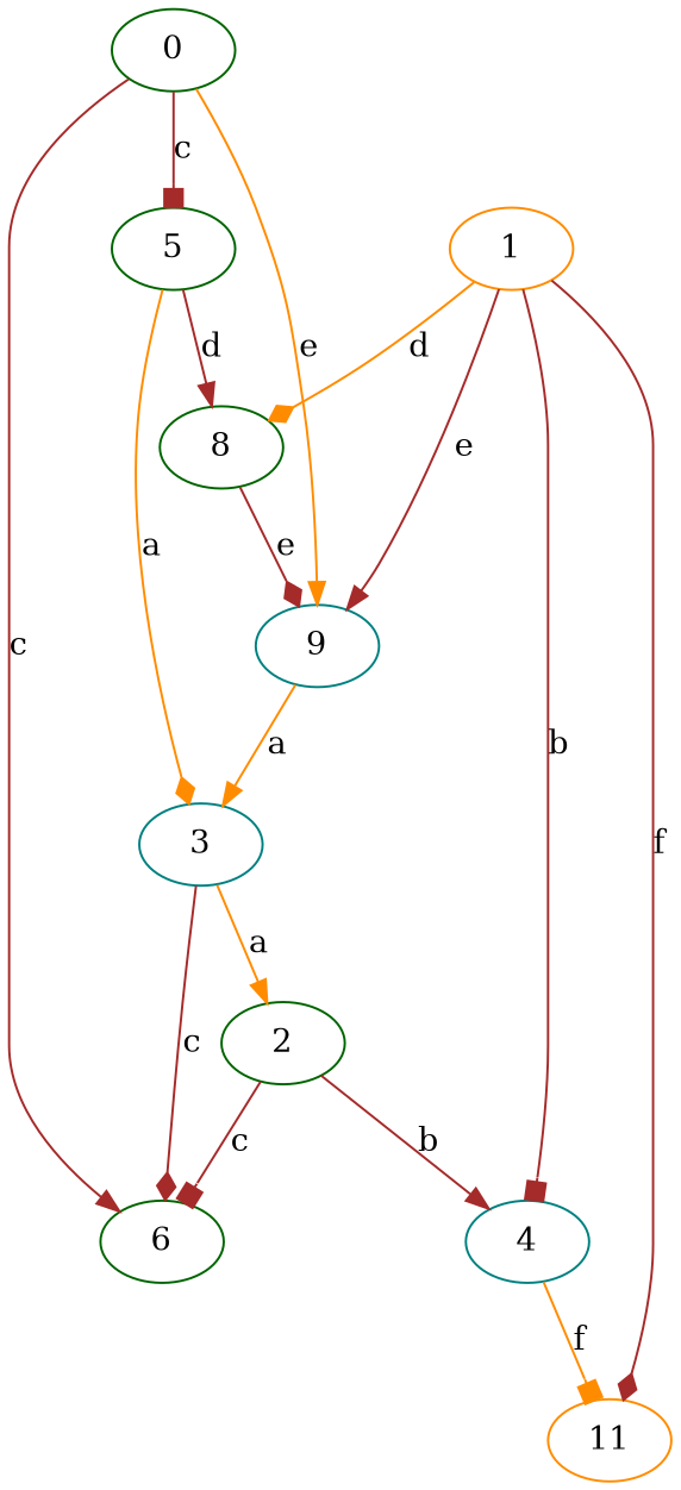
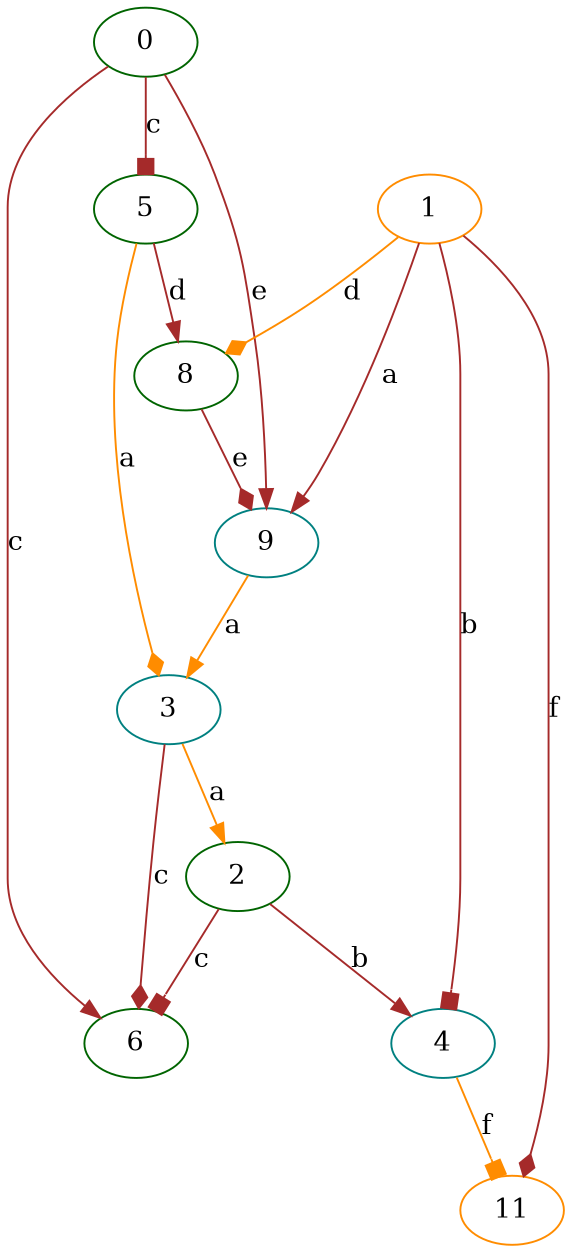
  strict digraph {
    node [color=darkgreen]
    edge [arrowhead=normal color=brown]
    0
    5
    6
    9 [color=teal]
    8
    3 [color=teal]
    1 [color=darkorange]
    4 [color=teal]
    11 [color=darkorange]
    2
    0 -> 5 [arrowhead=box label=c]
    0 -> 6 [label=c]
-   0 -> 9 [color=darkorange label=e]
+   0 -> 9 [label=e]
    5 -> 8 [label=d]
    5 -> 3 [arrowhead=diamond color=darkorange label=a]
    9 -> 3 [color=darkorange label=a]
    8 -> 9 [arrowhead=diamond label=e]
    3 -> 6 [arrowhead=diamond label=c]
    3 -> 2 [color=darkorange label=a]
-   1 -> 9 [label=e]
+   1 -> 9 [label=a]
    1 -> 8 [arrowhead=diamond color=darkorange label=d]
    1 -> 4 [arrowhead=box label=b]
    1 -> 11 [arrowhead=diamond label=f]
    4 -> 11 [arrowhead=box color=darkorange label=f]
    2 -> 6 [arrowhead=box label=c]
    2 -> 4 [label=b]
  }
